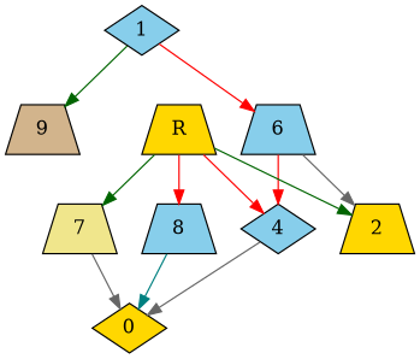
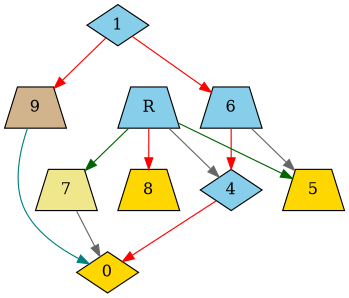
  digraph {
    node [fillcolor=gold shape=trapezium style=filled]
    edge [color=red]
    1 [fillcolor=skyblue shape=diamond]
    6 [fillcolor=skyblue]
    9 [fillcolor=tan]
-   5 [label=2]
+   5
    4 [fillcolor=skyblue shape=diamond]
    n6 [label=0 shape=diamond]
    7 [fillcolor=khaki]
-   8 [fillcolor=skyblue]
-   R
+   8
+   R [fillcolor=skyblue]
    1 -> 6
-   1 -> 9 [color=darkgreen]
+   1 -> 9
    6 -> 5 [color=gray40]
    6 -> 4
-   4 -> n6 [color=gray40]
+   4 -> n6
    7 -> n6 [color=gray40]
-   8 -> n6 [color=teal]
+   9 -> n6 [color=teal]
    R -> 5 [color=darkgreen]
-   R -> 4
+   R -> 4 [color=gray40]
    R -> 7 [color=darkgreen]
    R -> 8
  }
